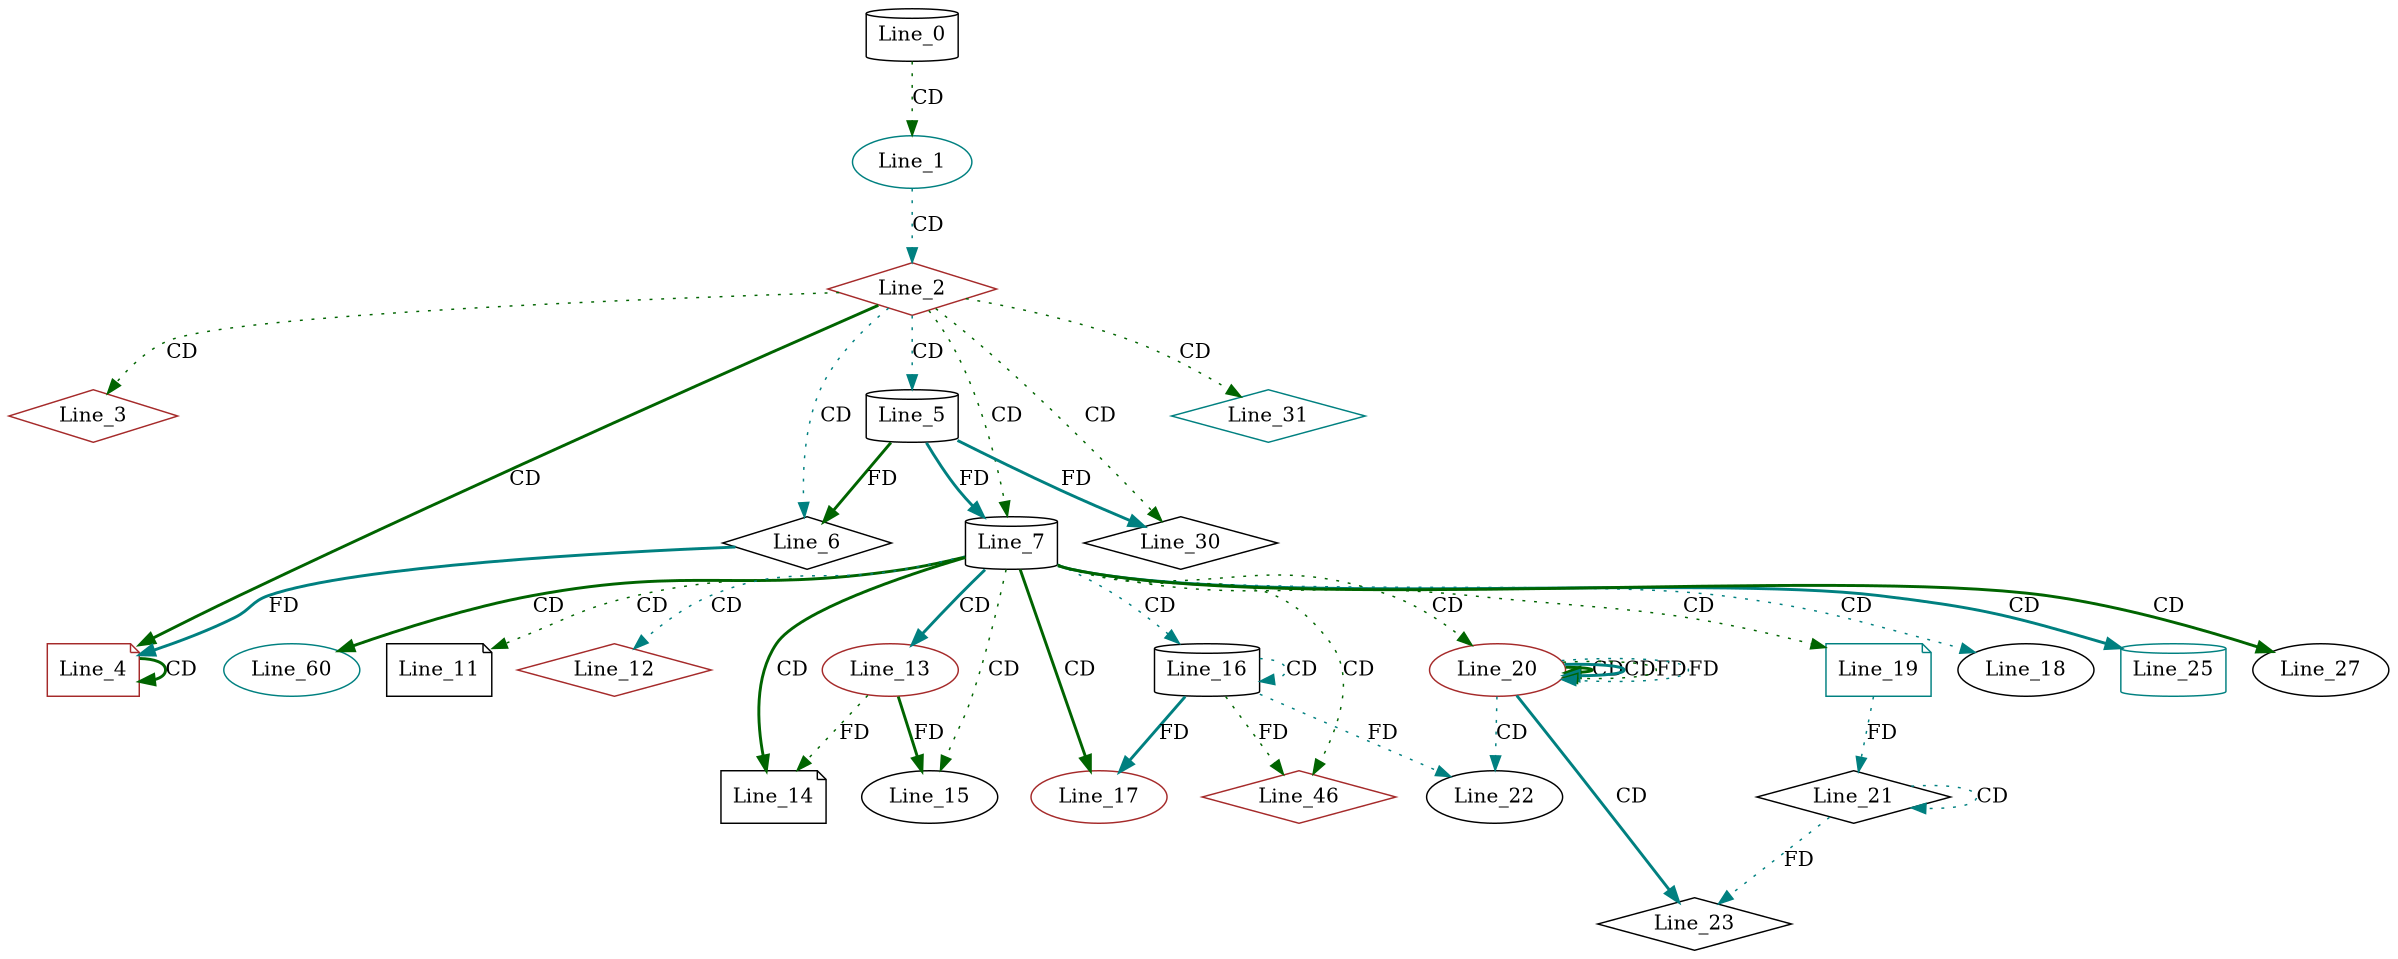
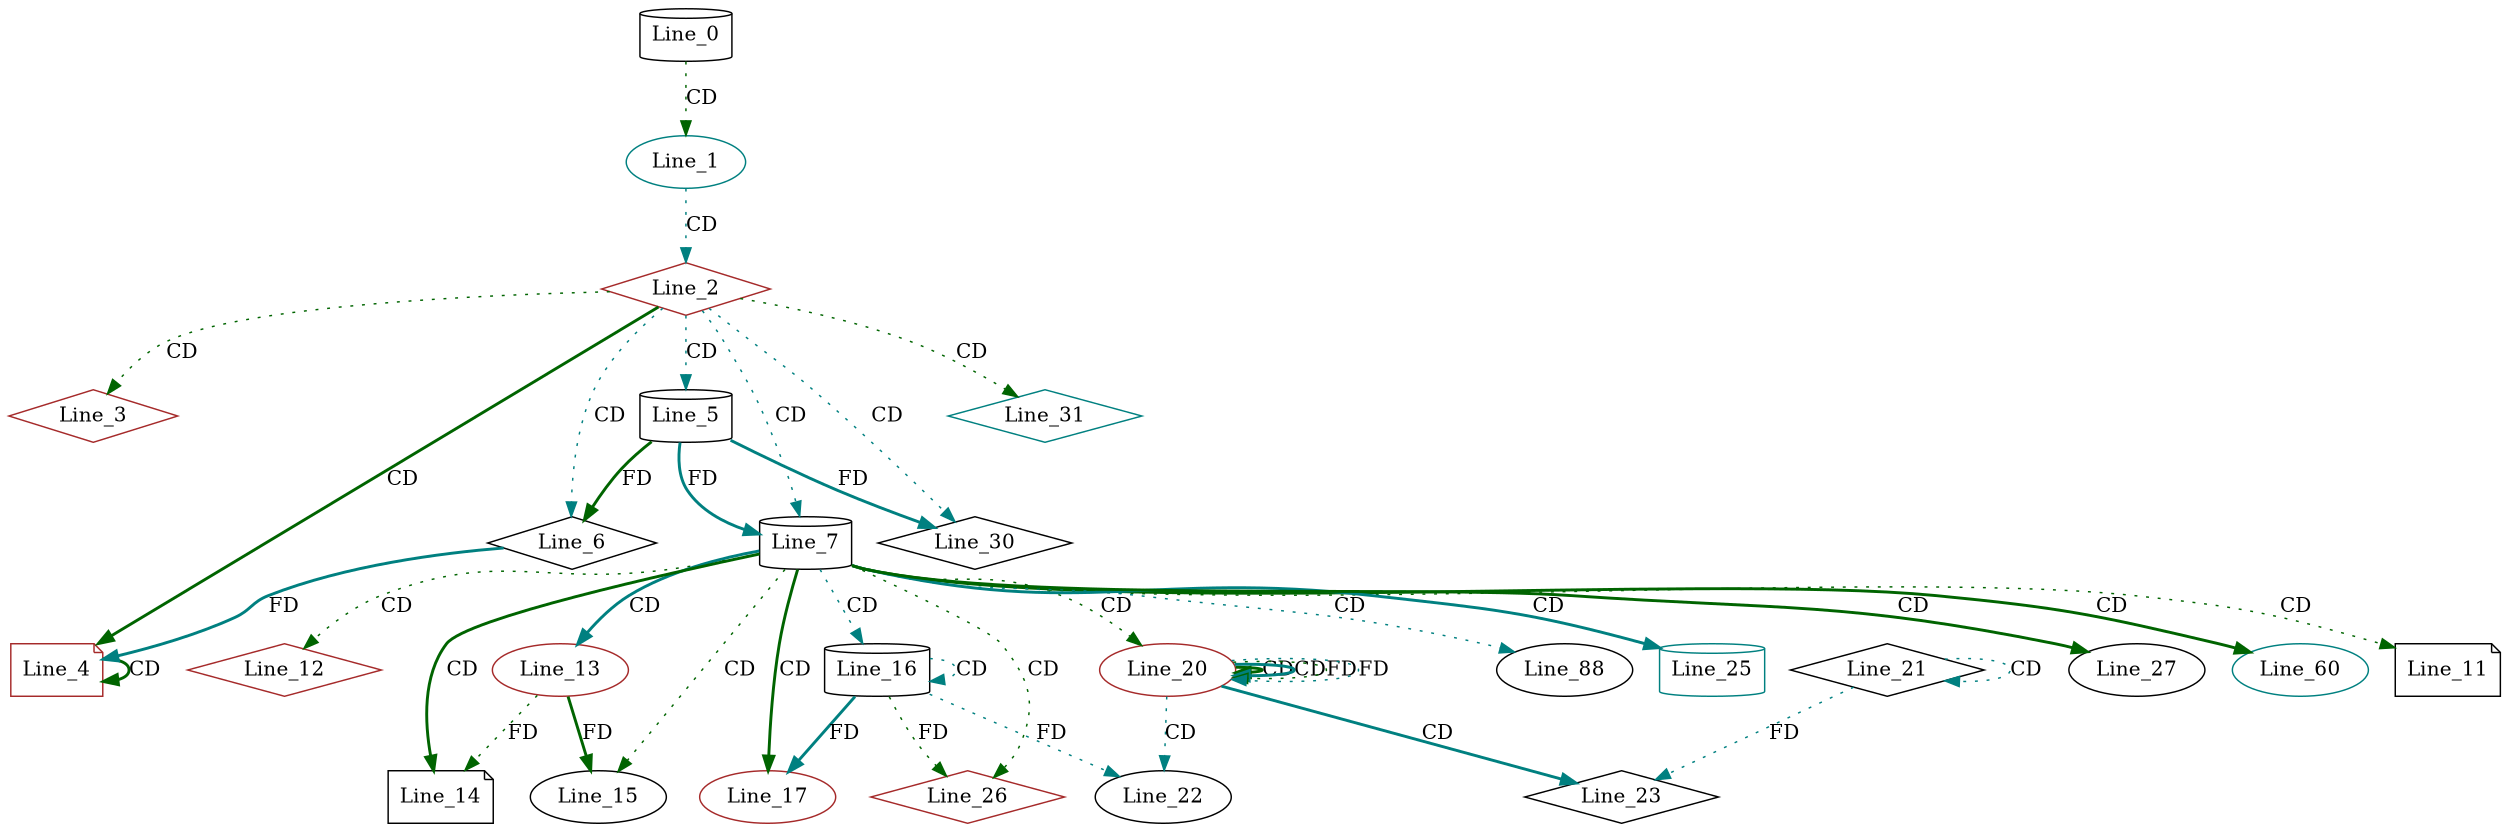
  digraph {
    node [color=black shape=ellipse]
    edge [color=darkgreen style=dotted]
    Line_0 [shape=cylinder]
    Line_1 [color=teal]
    Line_2 [color=brown shape=diamond]
    Line_3 [color=brown shape=diamond]
    Line_4 [color=brown shape=note]
    Line_5 [shape=cylinder]
    Line_6 [shape=diamond]
    Line_7 [shape=cylinder]
    Line_30 [shape=diamond]
    Line_31 [color=teal shape=diamond]
    n11 [color=teal label=Line_60]
    Line_11 [shape=note]
    Line_12 [color=brown shape=diamond]
    Line_13 [color=brown]
    Line_14 [shape=note]
    Line_15
    Line_16 [shape=cylinder]
    Line_17 [color=brown]
-   Line_18
-   Line_19 [color=teal shape=note]
+   Line_18 [label=Line_88]
    Line_20 [color=brown]
    Line_25 [color=teal shape=cylinder]
-   Line_26 [color=brown shape=diamond label=Line_46]
+   Line_26 [color=brown shape=diamond]
    Line_27
    Line_22
    Line_21 [shape=diamond]
    Line_23 [shape=diamond]
    Line_0 -> Line_1 [label=CD]
    Line_1 -> Line_2 [color=teal label=CD]
    Line_2 -> Line_3 [label=CD]
    Line_2 -> Line_4 [label=CD style=bold]
    Line_2 -> Line_5 [color=teal label=CD]
    Line_2 -> Line_6 [color=teal label=CD]
-   Line_2 -> Line_7 [label=CD]
-   Line_2 -> Line_30 [label=CD]
+   Line_2 -> Line_7 [color=teal label=CD]
+   Line_2 -> Line_30 [color=teal label=CD]
    Line_2 -> Line_31 [label=CD]
    Line_4 -> Line_4 [label=CD style=bold]
    Line_5 -> Line_6 [label=FD style=bold]
    Line_5 -> Line_7 [color=teal label=FD style=bold]
    Line_5 -> Line_30 [color=teal label=FD style=bold]
    Line_6 -> Line_4 [color=teal label=FD style=bold]
    Line_7 -> n11 [label=CD style=bold]
    Line_7 -> Line_11 [label=CD]
-   Line_7 -> Line_12 [color=teal label=CD]
+   Line_7 -> Line_12 [label=CD]
    Line_7 -> Line_13 [color=teal label=CD style=bold]
    Line_7 -> Line_14 [label=CD style=bold]
    Line_7 -> Line_15 [label=CD]
    Line_7 -> Line_16 [color=teal label=CD]
    Line_7 -> Line_17 [label=CD style=bold]
    Line_7 -> Line_18 [color=teal label=CD]
-   Line_7 -> Line_19 [label=CD]
    Line_7 -> Line_20 [label=CD]
    Line_7 -> Line_25 [color=teal label=CD style=bold]
    Line_7 -> Line_26 [label=CD]
    Line_7 -> Line_27 [label=CD style=bold]
    Line_13 -> Line_14 [label=FD]
    Line_13 -> Line_15 [label=FD style=bold]
    Line_16 -> Line_16 [color=teal label=CD]
    Line_16 -> Line_17 [color=teal label=FD style=bold]
    Line_16 -> Line_26 [label=FD]
    Line_16 -> Line_22 [color=teal label=FD]
-   Line_19 -> Line_21 [color=teal label=FD]
    Line_20 -> Line_20 [label=CD style=bold]
    Line_20 -> Line_20 [color=teal label=CD style=bold]
    Line_20 -> Line_20 [label=FD]
    Line_20 -> Line_20 [color=teal label=FD]
    Line_20 -> Line_22 [color=teal label=CD]
    Line_20 -> Line_23 [color=teal label=CD style=bold]
    Line_21 -> Line_21 [color=teal label=CD]
    Line_21 -> Line_23 [color=teal label=FD]
  }
